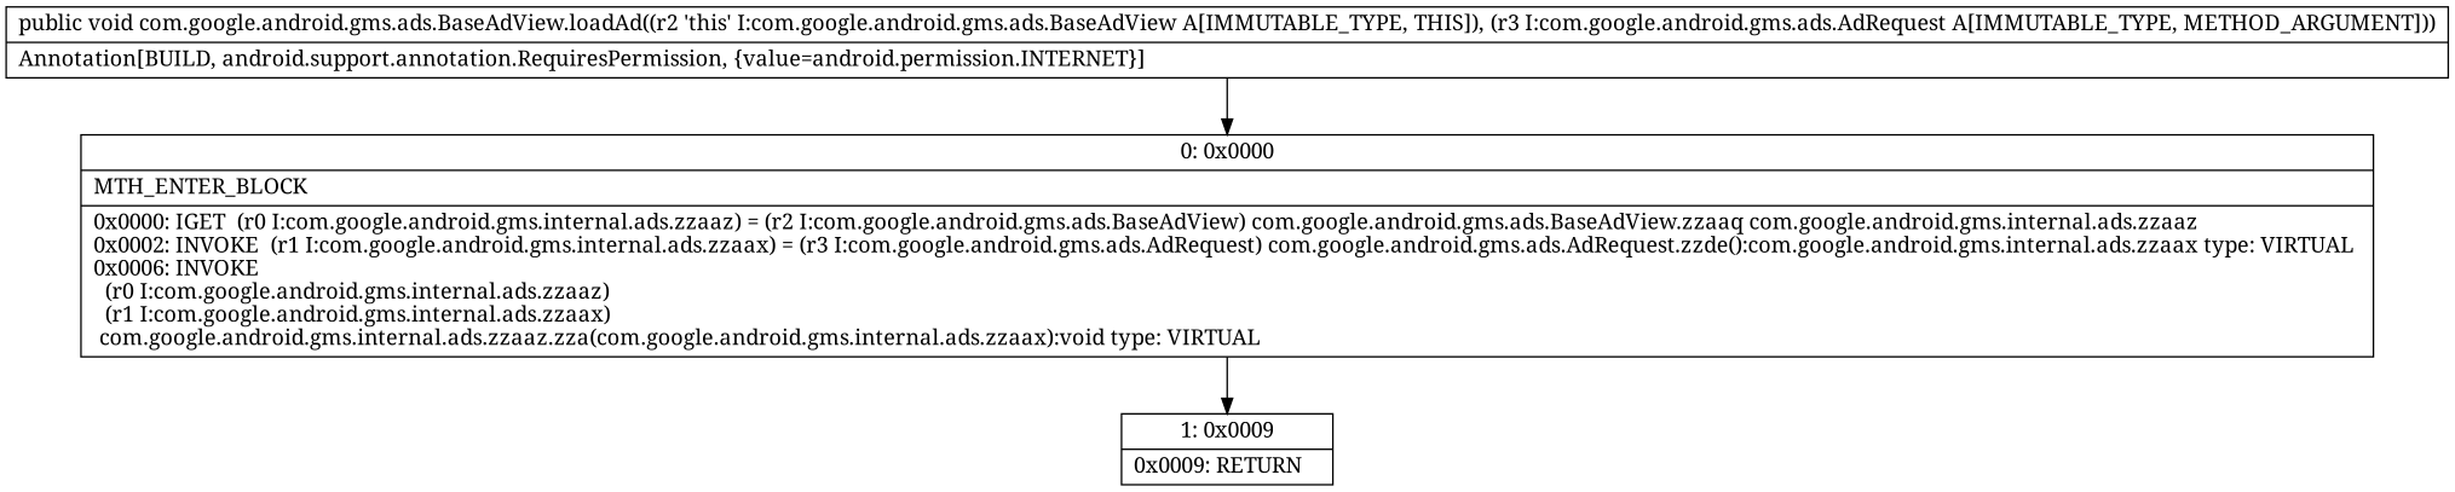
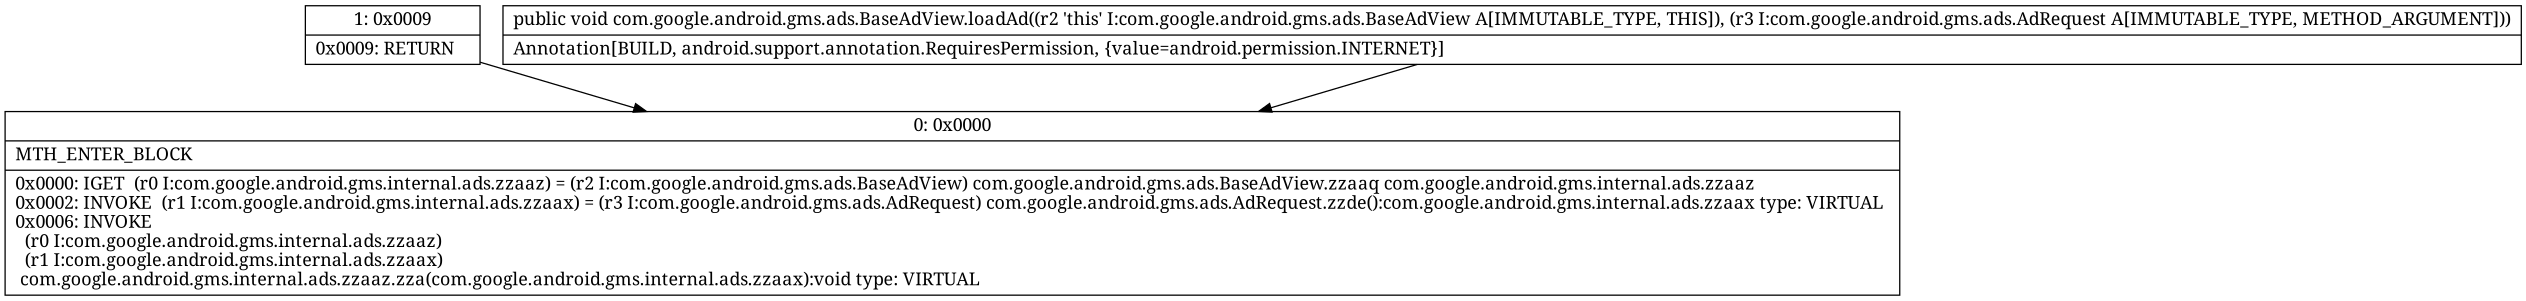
  digraph {
    fontname="Noto Serif"
    node [shape=record fontname="Noto Serif"]
    edge [fontname="Noto Serif"]
    n1 [label="{0\:\ 0x0000|MTH_ENTER_BLOCK\l|0x0000: IGET  (r0 I:com.google.android.gms.internal.ads.zzaaz) = (r2 I:com.google.android.gms.ads.BaseAdView) com.google.android.gms.ads.BaseAdView.zzaaq com.google.android.gms.internal.ads.zzaaz \l0x0002: INVOKE  (r1 I:com.google.android.gms.internal.ads.zzaax) = (r3 I:com.google.android.gms.ads.AdRequest) com.google.android.gms.ads.AdRequest.zzde():com.google.android.gms.internal.ads.zzaax type: VIRTUAL \l0x0006: INVOKE  \l  (r0 I:com.google.android.gms.internal.ads.zzaaz)\l  (r1 I:com.google.android.gms.internal.ads.zzaax)\l com.google.android.gms.internal.ads.zzaaz.zza(com.google.android.gms.internal.ads.zzaax):void type: VIRTUAL \l}"]
    n2 [label="{1\:\ 0x0009|0x0009: RETURN   \l}"]
    n3 [label="{public void com.google.android.gms.ads.BaseAdView.loadAd((r2 'this' I:com.google.android.gms.ads.BaseAdView A[IMMUTABLE_TYPE, THIS]), (r3 I:com.google.android.gms.ads.AdRequest A[IMMUTABLE_TYPE, METHOD_ARGUMENT]))  | Annotation[BUILD, android.support.annotation.RequiresPermission, \{value=android.permission.INTERNET\}]\l}"]
-   n1 -> n2
+   n2 -> n1
    n3 -> n1
  }
